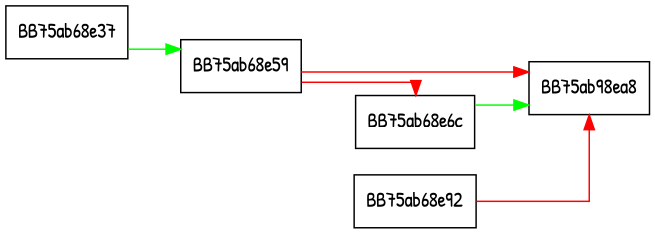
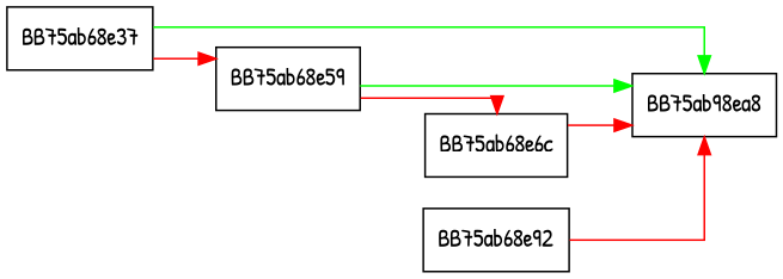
  digraph {
    fontname="Patrick Hand"
    rankdir=LR
    splines=ortho
    node [fontname="Patrick Hand" shape=box]
    edge [color=green fontname="Patrick Hand"]
    n1 [label=BB75ab68e37]
    n2 [label=BB75ab98ea8]
    BB75ab68e59
    BB75ab68e6c
    BB75ab68e92
-   n1 -> BB75ab68e59
-   BB75ab68e59 -> n2 [color=red]
+   n1 -> n2
+   n1 -> BB75ab68e59 [color=red]
+   BB75ab68e59 -> n2
    BB75ab68e59 -> BB75ab68e6c [color=red]
-   BB75ab68e6c -> n2
+   BB75ab68e6c -> n2 [color=red]
    BB75ab68e92 -> n2 [color=red]
  }
